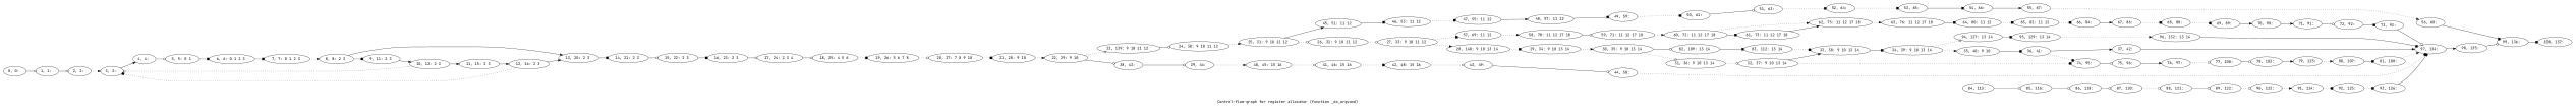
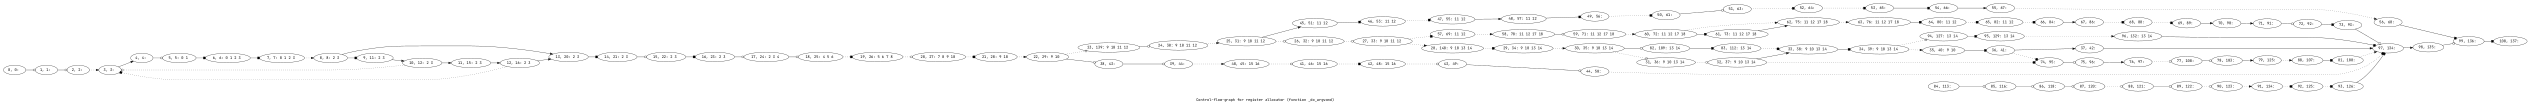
  digraph {
    fontname="JetBrains Mono"
    label="Control-flow-graph for register allocator (function _do_argvcmd)"
    rankdir=LR
    node [fontname="JetBrains Mono"]
    edge [arrowhead=box fontname="JetBrains Mono" style=solid]
    n1 [label="0, 0: "]
    n2 [label="1, 1: "]
    n3 [label="2, 2: "]
    n4 [label="3, 3: "]
    n5 [label="4, 4: "]
    n6 [label="5, 5: 0 1 "]
    n7 [label="6, 6: 0 1 2 3 "]
    n8 [label="7, 7: 0 1 2 3 "]
    n9 [label="8, 8: 2 3 "]
    n10 [label="9, 11: 2 3 "]
    n11 [label="13, 20: 2 3 "]
    n12 [label="10, 12: 2 3 "]
    n13 [label="14, 21: 2 3 "]
    n14 [label="11, 15: 2 3 "]
    n15 [label="12, 16: 2 3 "]
    n16 [label="15, 22: 2 3 "]
    n17 [label="16, 23: 2 3 "]
    n18 [label="17, 24: 2 3 4 "]
    n19 [label="18, 25: 4 5 6 "]
    n20 [label="19, 26: 5 6 7 8 "]
    n21 [label="20, 27: 7 8 9 10 "]
    n22 [label="21, 28: 9 10 "]
    n23 [label="22, 29: 9 10 "]
    n24 [label="23, 139: 9 10 11 12 "]
    n25 [label="38, 43: "]
    n26 [label="24, 30: 9 10 11 12 "]
    n27 [label="39, 44: "]
    n28 [label="25, 31: 9 10 11 12 "]
    n29 [label="26, 32: 9 10 11 12 "]
    n30 [label="45, 51: 11 12 "]
    n31 [label="27, 33: 9 10 11 12 "]
    n32 [label="46, 53: 11 12 "]
    n33 [label="28, 140: 9 10 13 14 "]
    n34 [label="57, 69: 11 12 "]
    n35 [label="29, 34: 9 10 13 14 "]
    n36 [label="58, 70: 11 12 17 18 "]
    n37 [label="30, 35: 9 10 13 14 "]
    n38 [label="31, 36: 9 10 13 14 "]
    n39 [label="82, 109: 13 14 "]
    n40 [label="32, 37: 9 10 13 14 "]
    n41 [label="83, 112: 13 14 "]
    n42 [label="33, 38: 9 10 13 14 "]
    n43 [label="74, 95: "]
    n44 [label="34, 39: 9 10 13 14 "]
    n45 [label="75, 96: "]
    n46 [label="35, 40: 9 10 "]
    n47 [label="94, 127: 13 14 "]
    n48 [label="36, 41: "]
    n49 [label="95, 129: 13 14 "]
    n50 [label="37, 42: "]
    n51 [label="97, 134: "]
    n52 [label="98, 135: "]
    n53 [label="40, 45: 15 16 "]
    n54 [label="41, 46: 15 16 "]
    n55 [label="42, 48: 15 16 "]
    n56 [label="43, 49: "]
    n57 [label="44, 50: "]
    n58 [label="47, 55: 11 12 "]
    n59 [label="48, 57: 11 12 "]
-   n60 [label="49, 59: "]
+   n60 [label="49, 56:"]
    n61 [label="50, 61: "]
    n62 [label="51, 63: "]
    n63 [label="52, 64: "]
    n64 [label="53, 65: "]
    n65 [label="54, 66: "]
    n66 [label="55, 67: "]
    n67 [label="56, 68: "]
    n68 [label="99, 136: "]
    n69 [label="100, 137: "]
    n70 [label="59, 71: 11 12 17 18 "]
    n71 [label="60, 72: 11 12 17 18 "]
    n72 [label="61, 73: 11 12 17 18 "]
    n73 [label="62, 75: 11 12 17 18 "]
    n74 [label="63, 76: 11 12 17 18 "]
    n75 [label="64, 80: 11 12 "]
    n76 [label="65, 82: 11 12 "]
    n77 [label="66, 84: "]
    n78 [label="67, 86: "]
    n79 [label="68, 88: "]
    n80 [label="69, 89: "]
    n81 [label="70, 90: "]
    n82 [label="71, 91: "]
    n83 [label="72, 92: "]
    n84 [label="73, 93: "]
    n85 [label="76, 97: "]
    n86 [label="77, 100: "]
    n87 [label="78, 103: "]
    n88 [label="79, 125:"]
    n89 [label="80, 107: "]
    n90 [label="81, 108: "]
    n91 [label="84, 113: "]
    n92 [label="85, 116: "]
    n93 [label="86, 118: "]
    n94 [label="87, 120: "]
    n95 [label="88, 121: "]
    n96 [label="89, 122: "]
    n97 [label="90, 123: "]
    n98 [label="91, 124: "]
    n99 [label="92, 125: "]
    n100 [label="93, 126: "]
    n101 [label="96, 132: 13 14 "]
    n1 -> n2 [arrowhead=odot]
    n2 -> n3 [arrowhead=odot]
    n3 -> n4 [arrowhead=normal style=dotted]
    n4 -> n5 [arrowhead=normal]
    n5 -> n6 [arrowhead=odot]
    n6 -> n7
    n7 -> n8
    n8 -> n9 [arrowhead=normal style=dotted]
    n9 -> n10
    n9 -> n11 [arrowhead=normal]
    n10 -> n12 [arrowhead=normal]
    n11 -> n13
    n12 -> n4 [arrowhead=odot style=dotted]
    n12 -> n14 [arrowhead=normal]
    n13 -> n16 [arrowhead=odot]
    n14 -> n15 [arrowhead=normal]
    n15 -> n4 [style=dotted]
    n15 -> n11 [arrowhead=normal]
    n16 -> n17
    n17 -> n18 [arrowhead=odot]
    n18 -> n19 [arrowhead=odot]
    n19 -> n20 [style=dotted]
    n20 -> n21 [arrowhead=odot style=dotted]
    n21 -> n22 [style=dotted]
    n22 -> n23 [arrowhead=normal style=dotted]
    n23 -> n24 [arrowhead=odot style=dotted]
    n23 -> n25 [arrowhead=odot]
    n24 -> n26 [arrowhead=odot]
    n25 -> n27 [arrowhead=odot]
    n26 -> n28 [arrowhead=normal style=dotted]
    n27 -> n53 [arrowhead=normal style=dotted]
    n28 -> n29 [arrowhead=odot style=dotted]
    n28 -> n30 [arrowhead=normal]
    n29 -> n31 [arrowhead=odot style=dotted]
    n30 -> n32
    n31 -> n33 [arrowhead=normal style=dotted]
    n31 -> n34 [style=dotted]
    n32 -> n58 [style=dotted]
    n33 -> n35 [style=dotted]
    n34 -> n36 [arrowhead=normal style=dotted]
    n35 -> n37 [arrowhead=normal style=dotted]
    n36 -> n70 [arrowhead=odot]
    n37 -> n38 [arrowhead=odot style=dotted]
    n37 -> n39 [arrowhead=odot]
    n38 -> n40 [arrowhead=odot style=dotted]
    n39 -> n41
    n40 -> n42 [arrowhead=normal]
    n40 -> n43 [style=dotted]
    n41 -> n42 [style=dotted]
    n42 -> n44
    n43 -> n45 [arrowhead=odot]
    n44 -> n46 [arrowhead=normal style=dotted]
    n44 -> n47 [arrowhead=odot style=dotted]
    n45 -> n85 [arrowhead=normal]
    n46 -> n48
    n47 -> n49
    n48 -> n43 [style=dotted]
    n48 -> n50 [arrowhead=normal]
    n49 -> n101 [arrowhead=normal style=dotted]
    n50 -> n51 [arrowhead=normal]
    n51 -> n52 [arrowhead=normal]
    n52 -> n68 [arrowhead=odot]
    n53 -> n54 [arrowhead=odot style=dotted]
    n54 -> n55 [style=dotted]
    n55 -> n56 [arrowhead=odot style=dotted]
    n56 -> n57 [arrowhead=odot]
    n57 -> n51 [style=dotted]
    n58 -> n59 [arrowhead=normal]
    n59 -> n60
    n60 -> n61 [style=dotted]
    n61 -> n62 [arrowhead=odot]
    n62 -> n63 [style=dotted]
    n63 -> n64 [style=dotted]
    n64 -> n65
    n65 -> n66 [arrowhead=normal]
    n66 -> n67 [arrowhead=normal style=dotted]
    n67 -> n68
    n68 -> n69
    n70 -> n71 [arrowhead=normal style=dotted]
    n71 -> n72
    n71 -> n73 [arrowhead=normal style=dotted]
    n72 -> n73 [arrowhead=normal]
    n73 -> n74 [arrowhead=normal style=dotted]
    n74 -> n75
    n75 -> n76 [style=dotted]
    n76 -> n77 [style=dotted]
    n77 -> n78 [arrowhead=normal]
    n78 -> n79 [style=dotted]
    n79 -> n80 [style=dotted]
    n80 -> n81 [arrowhead=normal]
    n81 -> n82 [arrowhead=normal]
    n82 -> n83 [arrowhead=odot]
    n83 -> n84
    n84 -> n51 [arrowhead=odot]
    n85 -> n86 [arrowhead=odot style=dotted]
    n86 -> n87 [arrowhead=odot]
    n87 -> n88 [arrowhead=normal]
    n88 -> n89 [arrowhead=normal style=dotted]
    n89 -> n90
    n90 -> n51 [arrowhead=normal style=dotted]
    n91 -> n92 [arrowhead=odot]
    n92 -> n93 [arrowhead=odot]
    n93 -> n94 [arrowhead=odot]
    n94 -> n95 [arrowhead=odot style=dotted]
    n95 -> n96 [arrowhead=odot]
    n96 -> n97 [arrowhead=odot style=dotted]
    n97 -> n98 [arrowhead=normal style=dotted]
    n98 -> n99 [style=dotted]
    n99 -> n100 [style=dotted]
    n100 -> n51
    n101 -> n51
  }
